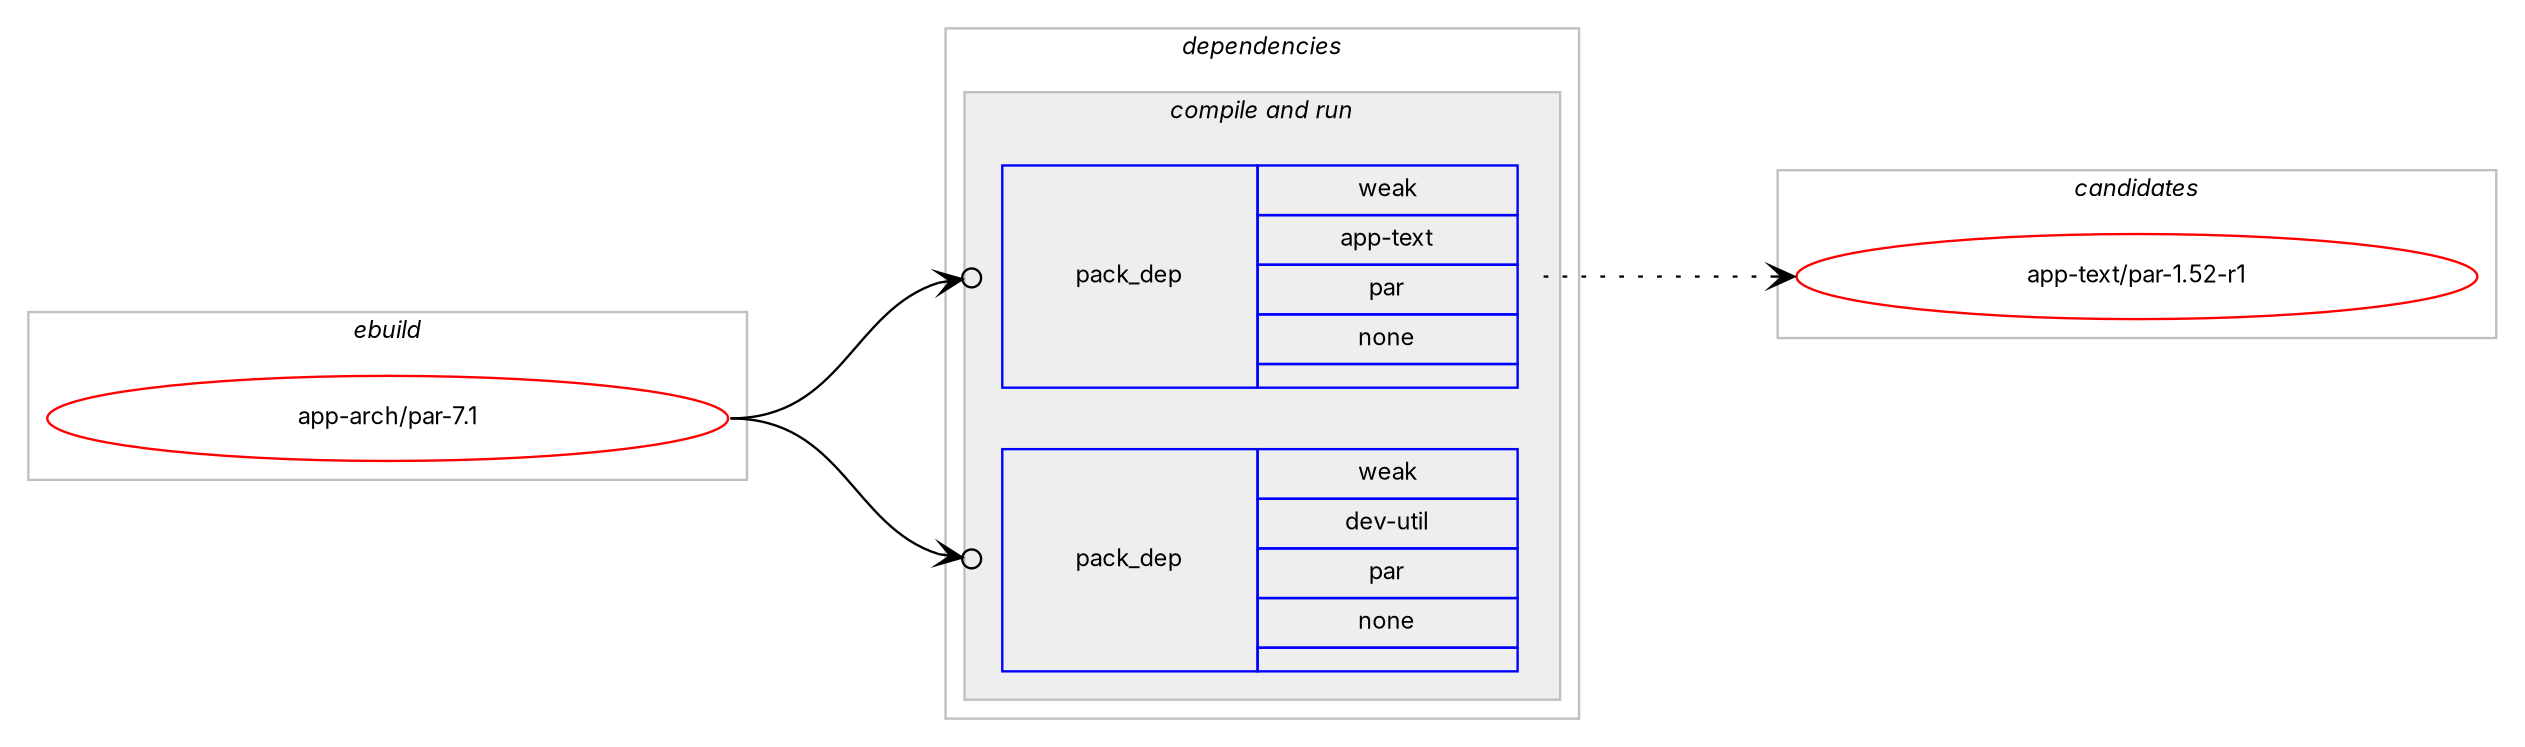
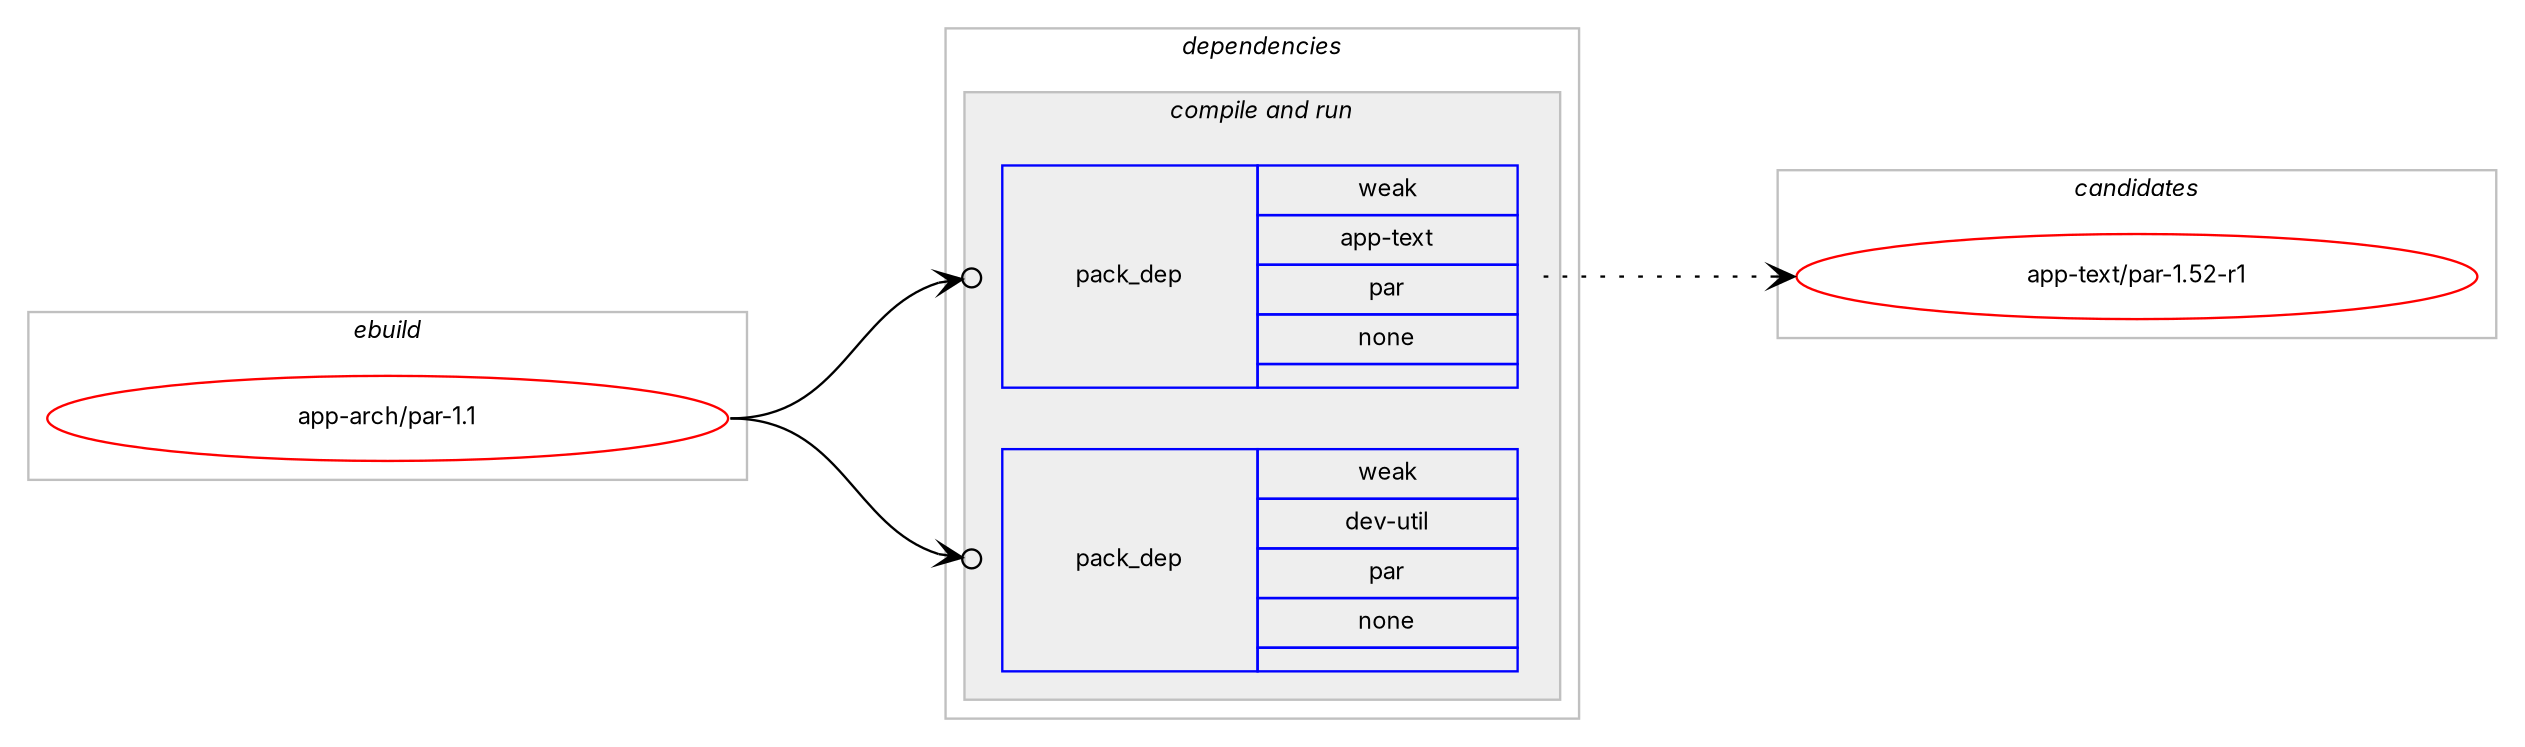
  digraph {
    compound=true
    concentrate=true
    fontname=Inter
    fontsize=10
    newrank=true
    rankdir=LR
    ranksep=1.5
    node [color=red fontname=Inter fontsize=10]
    edge [arrowhead=odotvee headport=w style=solid tailport=e weight=20 fontname=Inter]
-   n1 [label="app-arch/par-7.1" width=4]
+   n1 [label="app-arch/par-1.1" width=4]
    n2 [color=blue label=<<TABLE BORDER="0" CELLBORDER="1" CELLSPACING="0" CELLPADDING="4" WIDTH="220"><TR><TD ROWSPAN="6" CELLPADDING="30">pack_dep</TD></TR><TR><TD WIDTH="110">weak</TD></TR><TR><TD>app-text</TD></TR><TR><TD>par</TD></TR><TR><TD>none</TD></TR><TR><TD></TD></TR></TABLE>> shape=none]
    n3 [color=blue label=<<TABLE BORDER="0" CELLBORDER="1" CELLSPACING="0" CELLPADDING="4" WIDTH="220"><TR><TD ROWSPAN="6" CELLPADDING="30">pack_dep</TD></TR><TR><TD WIDTH="110">weak</TD></TR><TR><TD>dev-util</TD></TR><TR><TD>par</TD></TR><TR><TD>none</TD></TR><TR><TD></TD></TR></TABLE>> shape=none]
    n4 [label="app-text/par-1.52-r1" width=4]
    subgraph cluster_1 {
      color=gray
      label=<<i>ebuild</i>>
      rank=same
      n1
    }
    subgraph cluster_2 {
      color=gray
      label=<<i>dependencies</i>>
      subgraph cluster_3 {
        color=gray
        fillcolor="#eeeeee"
        label=<<i>compile</i>>
        style=filled
      }
      subgraph cluster_4 {
        color=gray
        fillcolor="#eeeeee"
        label=<<i>compile and run</i>>
        style=filled
        subgraph sub_5 {
          color=gray
          fillcolor="#eeeeee"
          label=<<i>compile and run</i>>
          style=filled
          n2
        }
        subgraph sub_6 {
          color=gray
          fillcolor="#eeeeee"
          label=<<i>compile and run</i>>
          style=filled
          n3
        }
      }
      subgraph cluster_7 {
        color=gray
        fillcolor="#eeeeee"
        label=<<i>run</i>>
        style=filled
      }
    }
    subgraph cluster_8 {
      color=gray
      label=<<i>candidates</i>>
      rank=same
      subgraph sub_9 {
        color=black
        label=<<i>candidates</i>>
        nodesep=1
        rank=same
        n4
      }
      subgraph sub_10 {
        color=black
        label=<<i>candidates</i>>
        nodesep=1
        rank=same
      }
    }
    n1 -> n2
    n1 -> n3
    n2 -> n4 [arrowhead=vee style=dotted weight=100]
  }
